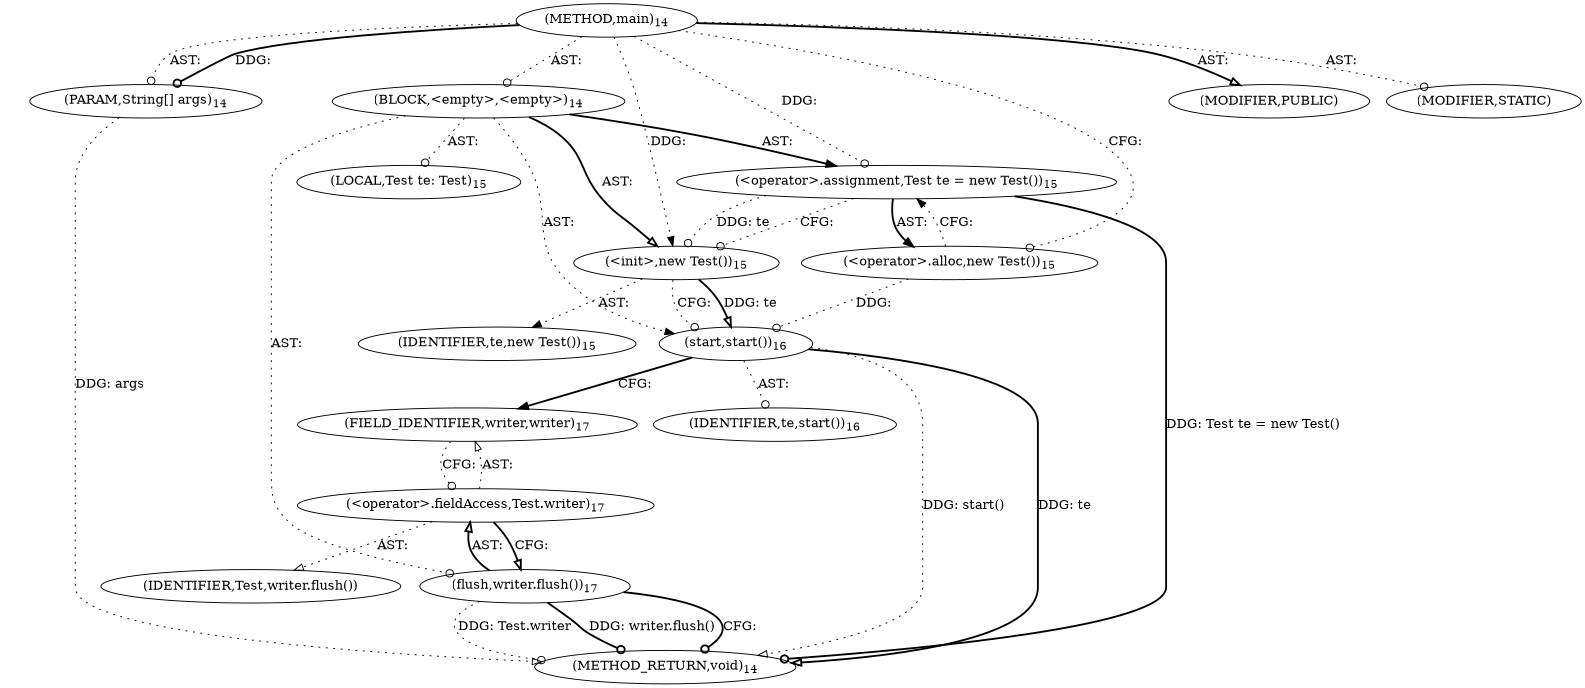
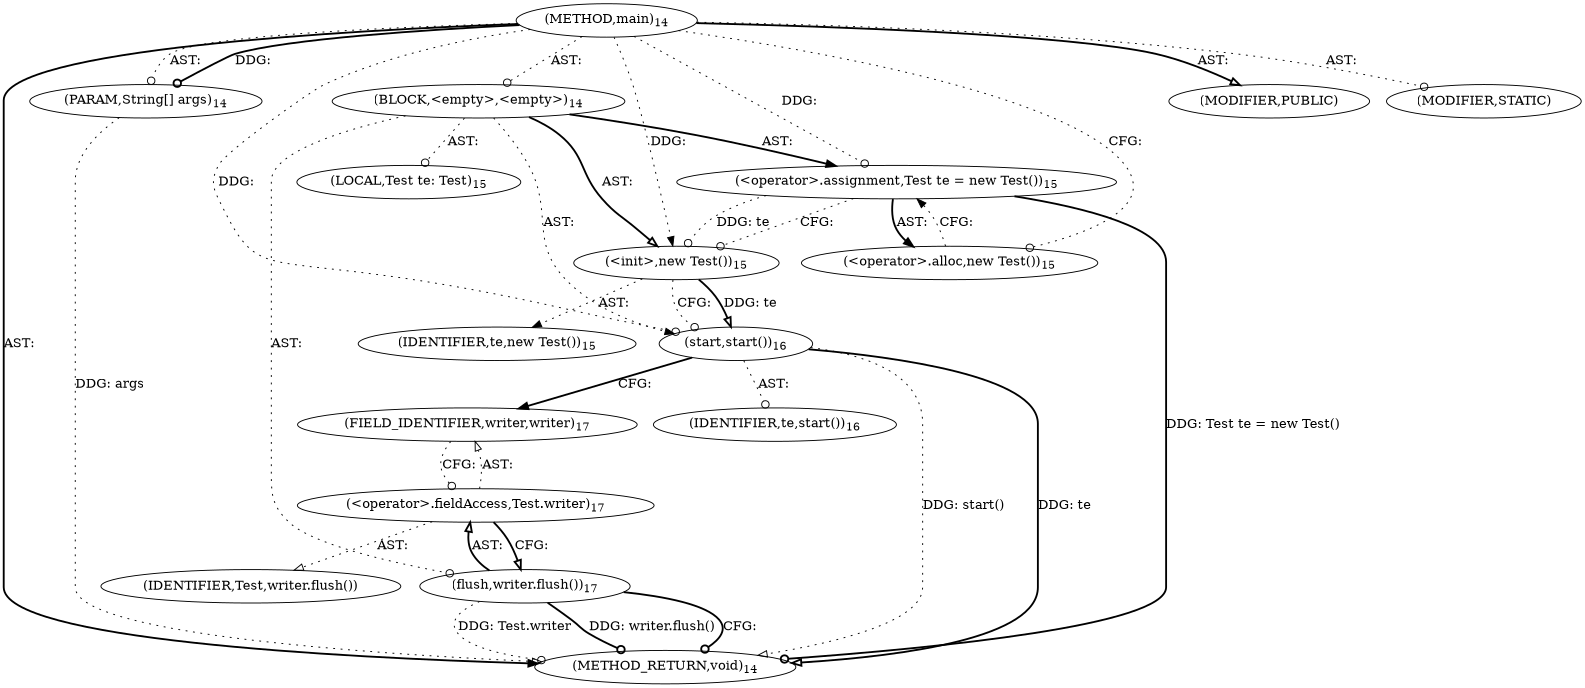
  digraph {
    edge [arrowhead=odot style=dotted]
    n1 [label=<(METHOD,main)<SUB>14</SUB>>]
    n2 [label=<(PARAM,String[] args)<SUB>14</SUB>>]
    n3 [label=<(BLOCK,&lt;empty&gt;,&lt;empty&gt;)<SUB>14</SUB>>]
    n4 [label=<(&lt;operator&gt;.assignment,Test te = new Test())<SUB>15</SUB>>]
    n5 [label=<(&lt;operator&gt;.alloc,new Test())<SUB>15</SUB>>]
    n6 [label=<(&lt;init&gt;,new Test())<SUB>15</SUB>>]
    n7 [label=<(start,start())<SUB>16</SUB>>]
    n8 [label=<(MODIFIER,PUBLIC)>]
    n9 [label=<(MODIFIER,STATIC)>]
    n10 [label=<(METHOD_RETURN,void)<SUB>14</SUB>>]
    n11 [label=<(LOCAL,Test te: Test)<SUB>15</SUB>>]
    n12 [label=<(flush,writer.flush())<SUB>17</SUB>>]
    n13 [label=<(IDENTIFIER,te,new Test())<SUB>15</SUB>>]
    n14 [label=<(IDENTIFIER,te,start())<SUB>16</SUB>>]
    n15 [label=<(FIELD_IDENTIFIER,writer,writer)<SUB>17</SUB>>]
    n16 [label=<(&lt;operator&gt;.fieldAccess,Test.writer)<SUB>17</SUB>>]
    n17 [label=<(IDENTIFIER,Test,writer.flush())>]
    n1 -> n2 [label="AST: "]
    n1 -> n2 [label="DDG: " style=bold]
    n1 -> n3 [label="AST: "]
    n1 -> n4 [label="DDG: "]
    n1 -> n5 [label="CFG: "]
    n1 -> n6 [arrowhead=normal label="DDG: "]
-   n5 -> n7 [label="DDG: "]
+   n1 -> n7 [label="DDG: "]
    n1 -> n8 [arrowhead=onormal label="AST: " style=bold]
    n1 -> n9 [label="AST: "]
+   n1 -> n10 [arrowhead=normal label="AST: " style=bold]
    n2 -> n10 [arrowhead=onormal label="DDG: args"]
    n3 -> n4 [arrowhead=normal label="AST: " style=bold]
    n3 -> n6 [arrowhead=onormal label="AST: " style=bold]
    n3 -> n7 [arrowhead=normal label="AST: "]
    n3 -> n11 [label="AST: "]
    n3 -> n12 [label="AST: "]
    n4 -> n5 [arrowhead=normal label="AST: " style=bold]
    n4 -> n6 [label="CFG: "]
    n4 -> n6 [label="DDG: te"]
    n4 -> n10 [label="DDG: Test te = new Test()" style=bold]
    n5 -> n4 [arrowhead=normal label="CFG: "]
    n6 -> n7 [label="CFG: "]
    n6 -> n7 [arrowhead=onormal label="DDG: te" style=bold]
    n6 -> n13 [arrowhead=normal label="AST: "]
    n7 -> n10 [arrowhead=onormal label="DDG: te" style=bold]
    n7 -> n10 [arrowhead=onormal label="DDG: start()"]
    n7 -> n14 [label="AST: "]
    n7 -> n15 [arrowhead=normal label="CFG: " style=bold]
    n12 -> n10 [label="CFG: " style=bold]
    n12 -> n10 [label="DDG: Test.writer"]
    n12 -> n10 [label="DDG: writer.flush()" style=bold]
    n12 -> n16 [arrowhead=onormal label="AST: " style=bold]
    n15 -> n16 [label="CFG: "]
    n16 -> n12 [arrowhead=onormal label="CFG: " style=bold]
    n16 -> n15 [arrowhead=onormal label="AST: "]
    n16 -> n17 [arrowhead=onormal label="AST: "]
  }
